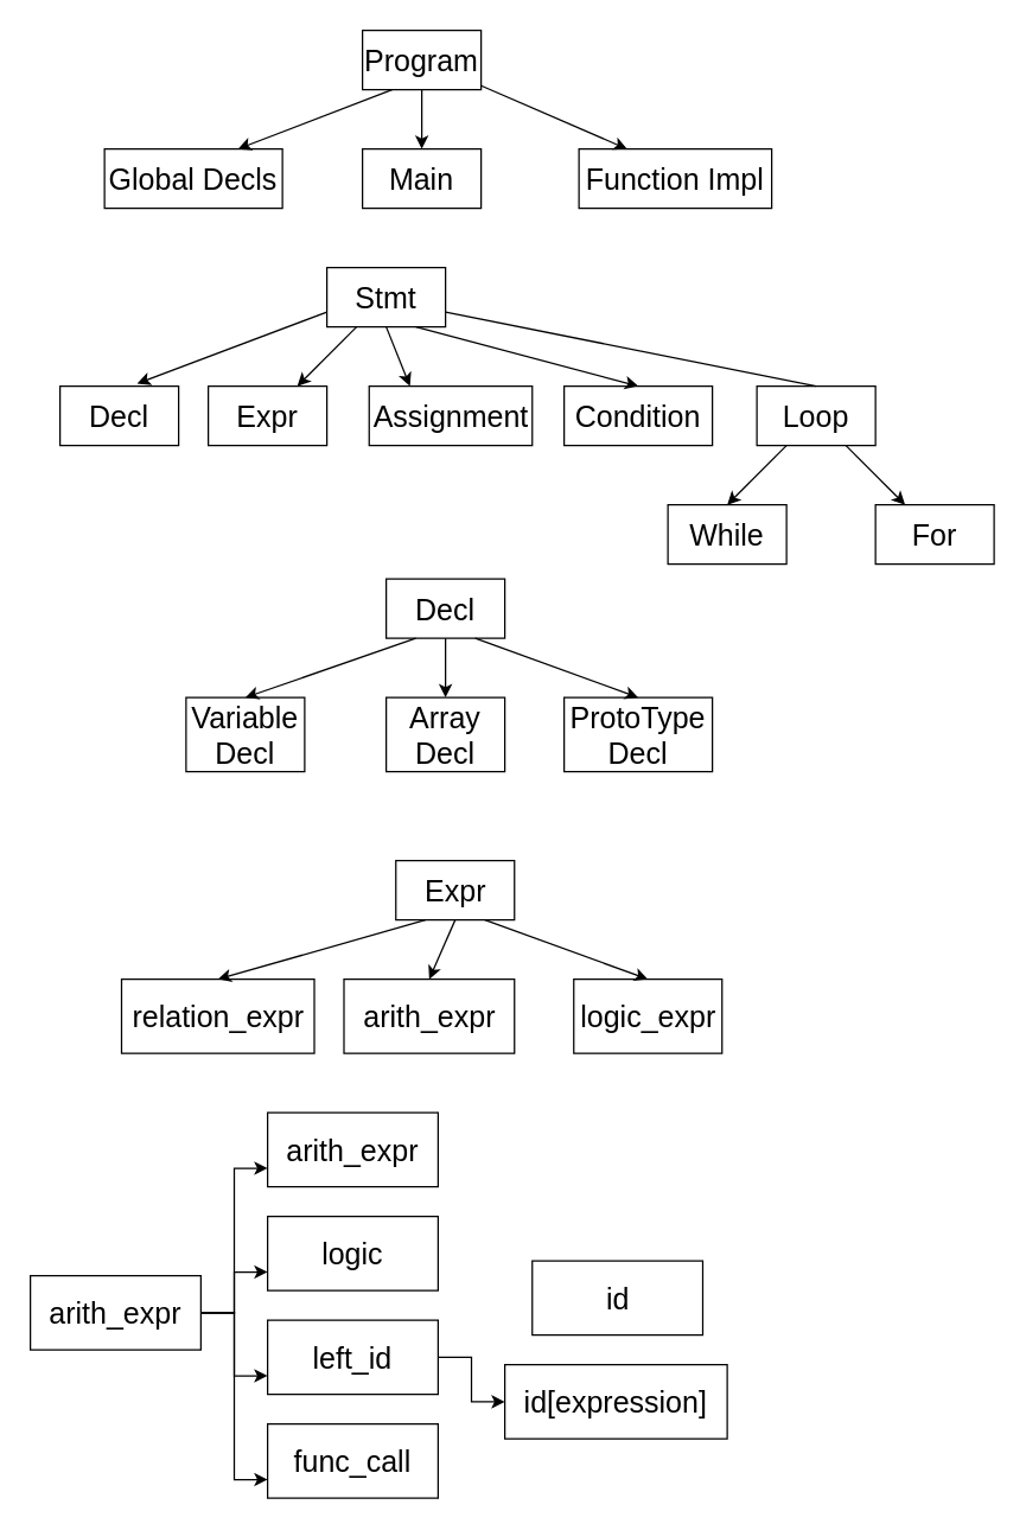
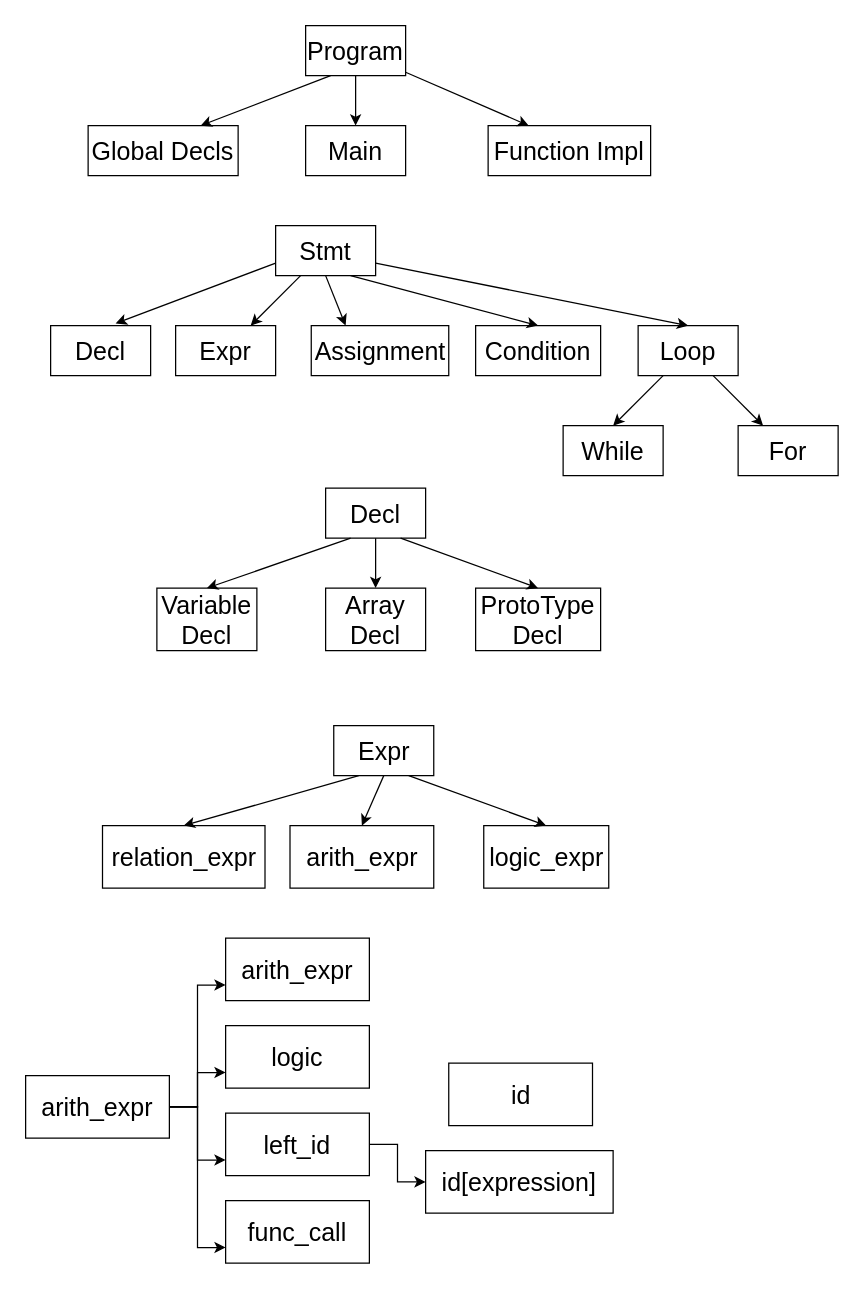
  <mxCell id="0" />
  <mxCell id="1" parent="0" />
  <mxCell id="2" value="&lt;font style=&quot;font-size: 20px&quot;&gt;Stmt&lt;/font&gt;" style="rounded=0;whiteSpace=wrap;html=1;" vertex="1" parent="1"><mxGeometry x="220" y="180" width="80" height="40" as="geometry" /></mxCell>
  <mxCell id="3" value="&lt;font style=&quot;font-size: 20px&quot;&gt;Decl&lt;/font&gt;" style="rounded=0;whiteSpace=wrap;html=1;" vertex="1" parent="1"><mxGeometry x="40" y="260" width="80" height="40" as="geometry" /></mxCell>
  <mxCell id="4" value="&lt;font style=&quot;font-size: 20px&quot;&gt;Expr&lt;br&gt;&lt;/font&gt;" style="rounded=0;whiteSpace=wrap;html=1;" vertex="1" parent="1"><mxGeometry x="140" y="260" width="80" height="40" as="geometry" /></mxCell>
  <mxCell id="5" value="&lt;font style=&quot;font-size: 20px&quot;&gt;Condition&lt;/font&gt;" style="rounded=0;whiteSpace=wrap;html=1;" vertex="1" parent="1"><mxGeometry x="380" y="260" width="100" height="40" as="geometry" /></mxCell>
  <mxCell id="6" value="&lt;font style=&quot;font-size: 20px&quot;&gt;Loop&lt;/font&gt;" style="rounded=0;whiteSpace=wrap;html=1;" vertex="1" parent="1"><mxGeometry x="510" y="260" width="80" height="40" as="geometry" /></mxCell>
  <mxCell id="7" value="" style="endArrow=classic;html=1;entryX=0.65;entryY=-0.045;entryDx=0;entryDy=0;entryPerimeter=0;" edge="1" parent="1" target="3"><mxGeometry width="50" height="50" relative="1" as="geometry"><mxPoint x="220" y="210" as="sourcePoint" /><mxPoint x="340" y="210" as="targetPoint" /></mxGeometry></mxCell>
  <mxCell id="8" value="" style="endArrow=classic;html=1;exitX=0.25;exitY=1;exitDx=0;exitDy=0;entryX=0.75;entryY=0;entryDx=0;entryDy=0;" edge="1" parent="1" source="2" target="4"><mxGeometry width="50" height="50" relative="1" as="geometry"><mxPoint x="290" y="260" as="sourcePoint" /><mxPoint x="340" y="210" as="targetPoint" /></mxGeometry></mxCell>
  <mxCell id="9" value="" style="endArrow=classic;html=1;exitX=0.75;exitY=1;exitDx=0;exitDy=0;entryX=0.5;entryY=0;entryDx=0;entryDy=0;" edge="1" parent="1" source="2" target="5"><mxGeometry width="50" height="50" relative="1" as="geometry"><mxPoint x="290" y="260" as="sourcePoint" /><mxPoint x="340" y="210" as="targetPoint" /></mxGeometry></mxCell>
- <mxCell id="10" value="" style="endArrow=none;html=1;exitX=1;exitY=0.75;exitDx=0;exitDy=0;entryX=0.5;entryY=0;entryDx=0;entryDy=0;" edge="1" parent="1" source="2" target="6"><mxGeometry width="50" height="50" relative="1" as="geometry"><mxPoint x="290" y="260" as="sourcePoint" /><mxPoint x="340" y="210" as="targetPoint" /></mxGeometry></mxCell>
+ <mxCell id="10" value="" style="endArrow=classic;html=1;exitX=1;exitY=0.75;exitDx=0;exitDy=0;entryX=0.5;entryY=0;entryDx=0;entryDy=0;" edge="1" parent="1" source="2" target="6"><mxGeometry width="50" height="50" relative="1" as="geometry"><mxPoint x="290" y="260" as="sourcePoint" /><mxPoint x="340" y="210" as="targetPoint" /></mxGeometry></mxCell>
  <mxCell id="11" value="&lt;font style=&quot;font-size: 20px&quot;&gt;While&lt;/font&gt;" style="rounded=0;whiteSpace=wrap;html=1;" vertex="1" parent="1"><mxGeometry x="450" y="340" width="80" height="40" as="geometry" /></mxCell>
  <mxCell id="12" value="&lt;font style=&quot;font-size: 20px&quot;&gt;For&lt;/font&gt;" style="rounded=0;whiteSpace=wrap;html=1;" vertex="1" parent="1"><mxGeometry x="590" y="340" width="80" height="40" as="geometry" /></mxCell>
  <mxCell id="13" value="" style="endArrow=classic;html=1;exitX=0.25;exitY=1;exitDx=0;exitDy=0;entryX=0.5;entryY=0;entryDx=0;entryDy=0;" edge="1" parent="1" source="6" target="11"><mxGeometry width="50" height="50" relative="1" as="geometry"><mxPoint x="420" y="420" as="sourcePoint" /><mxPoint x="500" y="340" as="targetPoint" /></mxGeometry></mxCell>
  <mxCell id="14" value="" style="endArrow=classic;html=1;exitX=0.75;exitY=1;exitDx=0;exitDy=0;" edge="1" parent="1" source="6" target="12"><mxGeometry width="50" height="50" relative="1" as="geometry"><mxPoint x="420" y="420" as="sourcePoint" /><mxPoint x="470" y="370" as="targetPoint" /></mxGeometry></mxCell>
  <mxCell id="15" value="&lt;font style=&quot;font-size: 20px&quot;&gt;Program&lt;/font&gt;" style="rounded=0;whiteSpace=wrap;html=1;" vertex="1" parent="1"><mxGeometry x="244" y="20" width="80" height="40" as="geometry" /></mxCell>
  <mxCell id="16" value="&lt;span style=&quot;font-size: 20px&quot;&gt;Global Decls&lt;/span&gt;" style="rounded=0;whiteSpace=wrap;html=1;" vertex="1" parent="1"><mxGeometry x="70" y="100" width="120" height="40" as="geometry" /></mxCell>
  <mxCell id="17" value="&lt;span style=&quot;font-size: 20px&quot;&gt;Main&lt;/span&gt;" style="rounded=0;whiteSpace=wrap;html=1;" vertex="1" parent="1"><mxGeometry x="244" y="100" width="80" height="40" as="geometry" /></mxCell>
  <mxCell id="18" value="&lt;font style=&quot;font-size: 20px&quot;&gt;Function Impl&lt;/font&gt;" style="rounded=0;whiteSpace=wrap;html=1;" vertex="1" parent="1"><mxGeometry x="390" y="100" width="130" height="40" as="geometry" /></mxCell>
  <mxCell id="19" value="" style="endArrow=classic;html=1;exitX=0.25;exitY=1;exitDx=0;exitDy=0;entryX=0.75;entryY=0;entryDx=0;entryDy=0;" edge="1" parent="1" source="15" target="16"><mxGeometry width="50" height="50" relative="1" as="geometry"><mxPoint x="320" y="190" as="sourcePoint" /><mxPoint x="370" y="140" as="targetPoint" /></mxGeometry></mxCell>
  <mxCell id="20" value="" style="endArrow=classic;html=1;exitX=0.5;exitY=1;exitDx=0;exitDy=0;" edge="1" parent="1" source="15" target="17"><mxGeometry width="50" height="50" relative="1" as="geometry"><mxPoint x="320" y="190" as="sourcePoint" /><mxPoint x="370" y="140" as="targetPoint" /></mxGeometry></mxCell>
  <mxCell id="21" value="" style="endArrow=classic;html=1;entryX=0.25;entryY=0;entryDx=0;entryDy=0;" edge="1" parent="1" source="15" target="18"><mxGeometry width="50" height="50" relative="1" as="geometry"><mxPoint x="320" y="190" as="sourcePoint" /><mxPoint x="370" y="140" as="targetPoint" /></mxGeometry></mxCell>
  <mxCell id="22" value="&lt;font style=&quot;font-size: 20px&quot;&gt;Assignment&lt;/font&gt;" style="rounded=0;whiteSpace=wrap;html=1;" vertex="1" parent="1"><mxGeometry x="248.5" y="260" width="110" height="40" as="geometry" /></mxCell>
  <mxCell id="23" value="" style="endArrow=classic;html=1;exitX=0.5;exitY=1;exitDx=0;exitDy=0;entryX=0.25;entryY=0;entryDx=0;entryDy=0;" edge="1" parent="1" source="2" target="22"><mxGeometry width="50" height="50" relative="1" as="geometry"><mxPoint x="290" y="380" as="sourcePoint" /><mxPoint x="290" y="260" as="targetPoint" /></mxGeometry></mxCell>
  <mxCell id="24" value="&lt;font style=&quot;font-size: 20px&quot;&gt;Decl&lt;/font&gt;" style="rounded=0;whiteSpace=wrap;html=1;" vertex="1" parent="1"><mxGeometry x="260" y="390" width="80" height="40" as="geometry" /></mxCell>
  <mxCell id="25" value="&lt;font style=&quot;font-size: 20px&quot;&gt;Variable Decl&lt;/font&gt;" style="rounded=0;whiteSpace=wrap;html=1;" vertex="1" parent="1"><mxGeometry x="125" y="470" width="80" height="50" as="geometry" /></mxCell>
  <mxCell id="26" value="&lt;font style=&quot;font-size: 20px&quot;&gt;Array Decl&lt;/font&gt;" style="rounded=0;whiteSpace=wrap;html=1;" vertex="1" parent="1"><mxGeometry x="260" y="470" width="80" height="50" as="geometry" /></mxCell>
  <mxCell id="27" value="&lt;font style=&quot;font-size: 20px&quot;&gt;ProtoType Decl&lt;/font&gt;" style="rounded=0;whiteSpace=wrap;html=1;" vertex="1" parent="1"><mxGeometry x="380" y="470" width="100" height="50" as="geometry" /></mxCell>
  <mxCell id="28" value="" style="endArrow=classic;html=1;exitX=0.25;exitY=1;exitDx=0;exitDy=0;entryX=0.5;entryY=0;entryDx=0;entryDy=0;" edge="1" parent="1" source="24" target="25"><mxGeometry width="50" height="50" relative="1" as="geometry"><mxPoint x="340" y="500" as="sourcePoint" /><mxPoint x="390" y="450" as="targetPoint" /></mxGeometry></mxCell>
  <mxCell id="29" value="" style="endArrow=classic;html=1;exitX=0.5;exitY=1;exitDx=0;exitDy=0;entryX=0.5;entryY=0;entryDx=0;entryDy=0;" edge="1" parent="1" source="24" target="26"><mxGeometry width="50" height="50" relative="1" as="geometry"><mxPoint x="340" y="500" as="sourcePoint" /><mxPoint x="390" y="450" as="targetPoint" /></mxGeometry></mxCell>
  <mxCell id="30" value="" style="endArrow=classic;html=1;exitX=0.75;exitY=1;exitDx=0;exitDy=0;entryX=0.5;entryY=0;entryDx=0;entryDy=0;" edge="1" parent="1" source="24" target="27"><mxGeometry width="50" height="50" relative="1" as="geometry"><mxPoint x="340" y="500" as="sourcePoint" /><mxPoint x="390" y="450" as="targetPoint" /></mxGeometry></mxCell>
  <mxCell id="31" value="&lt;font style=&quot;font-size: 20px&quot;&gt;Expr&lt;/font&gt;" style="rounded=0;whiteSpace=wrap;html=1;" vertex="1" parent="1"><mxGeometry x="266.5" y="580" width="80" height="40" as="geometry" /></mxCell>
  <mxCell id="32" value="&lt;span style=&quot;font-size: 20px&quot;&gt;relation_expr&lt;/span&gt;" style="rounded=0;whiteSpace=wrap;html=1;" vertex="1" parent="1"><mxGeometry x="81.5" y="660" width="130" height="50" as="geometry" /></mxCell>
  <mxCell id="33" value="&lt;font style=&quot;font-size: 20px&quot;&gt;arith_expr&lt;/font&gt;" style="rounded=0;whiteSpace=wrap;html=1;" vertex="1" parent="1"><mxGeometry x="231.5" y="660" width="115" height="50" as="geometry" /></mxCell>
  <mxCell id="34" value="&lt;font style=&quot;font-size: 20px&quot;&gt;logic_expr&lt;/font&gt;" style="rounded=0;whiteSpace=wrap;html=1;" vertex="1" parent="1"><mxGeometry x="386.5" y="660" width="100" height="50" as="geometry" /></mxCell>
  <mxCell id="35" value="" style="endArrow=classic;html=1;exitX=0.25;exitY=1;exitDx=0;exitDy=0;entryX=0.5;entryY=0;entryDx=0;entryDy=0;" edge="1" parent="1" source="31" target="32"><mxGeometry width="50" height="50" relative="1" as="geometry"><mxPoint x="346.5" y="690" as="sourcePoint" /><mxPoint x="396.5" y="640" as="targetPoint" /></mxGeometry></mxCell>
  <mxCell id="36" value="" style="endArrow=classic;html=1;exitX=0.5;exitY=1;exitDx=0;exitDy=0;entryX=0.5;entryY=0;entryDx=0;entryDy=0;" edge="1" parent="1" source="31" target="33"><mxGeometry width="50" height="50" relative="1" as="geometry"><mxPoint x="346.5" y="690" as="sourcePoint" /><mxPoint x="396.5" y="640" as="targetPoint" /></mxGeometry></mxCell>
  <mxCell id="37" value="" style="endArrow=classic;html=1;exitX=0.75;exitY=1;exitDx=0;exitDy=0;entryX=0.5;entryY=0;entryDx=0;entryDy=0;" edge="1" parent="1" source="31" target="34"><mxGeometry width="50" height="50" relative="1" as="geometry"><mxPoint x="346.5" y="690" as="sourcePoint" /><mxPoint x="396.5" y="640" as="targetPoint" /></mxGeometry></mxCell>
  <mxCell id="38" style="edgeStyle=orthogonalEdgeStyle;rounded=0;orthogonalLoop=1;jettySize=auto;html=1;entryX=0;entryY=0.75;entryDx=0;entryDy=0;" edge="1" parent="1" source="42" target="47"><mxGeometry relative="1" as="geometry" /></mxCell>
  <mxCell id="39" style="edgeStyle=orthogonalEdgeStyle;rounded=0;orthogonalLoop=1;jettySize=auto;html=1;entryX=0;entryY=0.75;entryDx=0;entryDy=0;" edge="1" parent="1" source="42" target="44"><mxGeometry relative="1" as="geometry" /></mxCell>
  <mxCell id="40" style="edgeStyle=orthogonalEdgeStyle;rounded=0;orthogonalLoop=1;jettySize=auto;html=1;entryX=0;entryY=0.75;entryDx=0;entryDy=0;" edge="1" parent="1" source="42" target="43"><mxGeometry relative="1" as="geometry" /></mxCell>
  <mxCell id="41" style="edgeStyle=orthogonalEdgeStyle;rounded=0;orthogonalLoop=1;jettySize=auto;html=1;entryX=0;entryY=0.75;entryDx=0;entryDy=0;" edge="1" parent="1" source="42" target="45"><mxGeometry relative="1" as="geometry" /></mxCell>
  <mxCell id="42" value="&lt;font style=&quot;font-size: 20px&quot;&gt;arith_expr&lt;/font&gt;" style="rounded=0;whiteSpace=wrap;html=1;" vertex="1" parent="1"><mxGeometry x="20" y="860" width="115" height="50" as="geometry" /></mxCell>
  <mxCell id="43" value="&lt;font style=&quot;font-size: 20px&quot;&gt;arith_expr&lt;/font&gt;" style="rounded=0;whiteSpace=wrap;html=1;" vertex="1" parent="1"><mxGeometry x="180" y="750" width="115" height="50" as="geometry" /></mxCell>
  <mxCell id="44" value="&lt;font style=&quot;font-size: 20px&quot;&gt;logic&lt;/font&gt;" style="rounded=0;whiteSpace=wrap;html=1;" vertex="1" parent="1"><mxGeometry x="180" y="820" width="115" height="50" as="geometry" /></mxCell>
  <mxCell id="45" value="&lt;font style=&quot;font-size: 20px&quot;&gt;func_call&lt;/font&gt;" style="rounded=0;whiteSpace=wrap;html=1;" vertex="1" parent="1"><mxGeometry x="180" y="960" width="115" height="50" as="geometry" /></mxCell>
  <mxCell id="46" style="edgeStyle=orthogonalEdgeStyle;rounded=0;orthogonalLoop=1;jettySize=auto;html=1;entryX=0;entryY=0.5;entryDx=0;entryDy=0;" edge="1" parent="1" source="47" target="49"><mxGeometry relative="1" as="geometry" /></mxCell>
  <mxCell id="47" value="&lt;font style=&quot;font-size: 20px&quot;&gt;left_id&lt;/font&gt;" style="rounded=0;whiteSpace=wrap;html=1;" vertex="1" parent="1"><mxGeometry x="180" y="890" width="115" height="50" as="geometry" /></mxCell>
  <mxCell id="48" value="&lt;font style=&quot;font-size: 20px&quot;&gt;id&lt;/font&gt;" style="rounded=0;whiteSpace=wrap;html=1;" vertex="1" parent="1"><mxGeometry x="358.5" y="850" width="115" height="50" as="geometry" /></mxCell>
  <mxCell id="49" value="&lt;span style=&quot;font-size: 20px&quot;&gt;id[expression]&lt;/span&gt;" style="rounded=0;whiteSpace=wrap;html=1;" vertex="1" parent="1"><mxGeometry x="340" y="920" width="150" height="50" as="geometry" /></mxCell>
